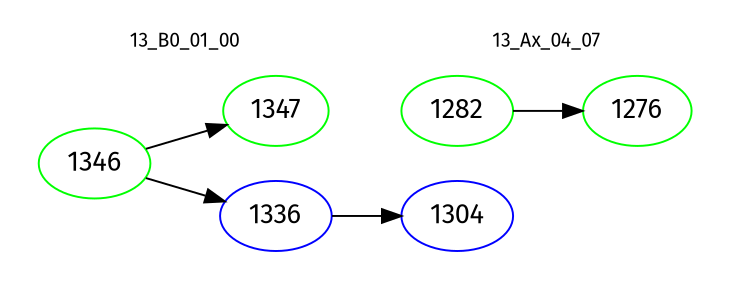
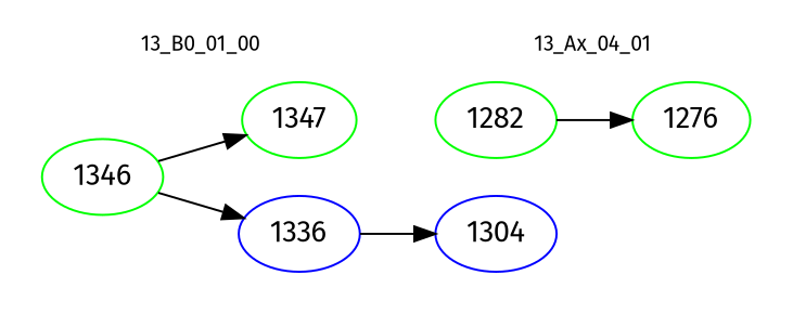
  digraph {
    fontname="Fira Sans"
    rankdir=LR
    node [color=green fontname="Fira Sans"]
    edge [color=black fontname="Fira Sans"]
    n1 [label=1282]
    n2 [label=1276]
    n3 [color=blue label=1304]
    n4 [label=1346]
    n5 [color=blue label=1336]
    n6 [label=1347]
    subgraph cluster_1 {
      color=white
      fontsize=10
-     label="13_Ax_04_07"
+     label="13_Ax_04_01"
      n1
      n2
      n3
    }
    subgraph cluster_2 {
      color=white
      fontsize=10
      label="13_B0_01_00"
      n4
      n5
      n6
    }
    n1 -> n2
    n4 -> n5
    n4 -> n6
    n5 -> n3
  }
